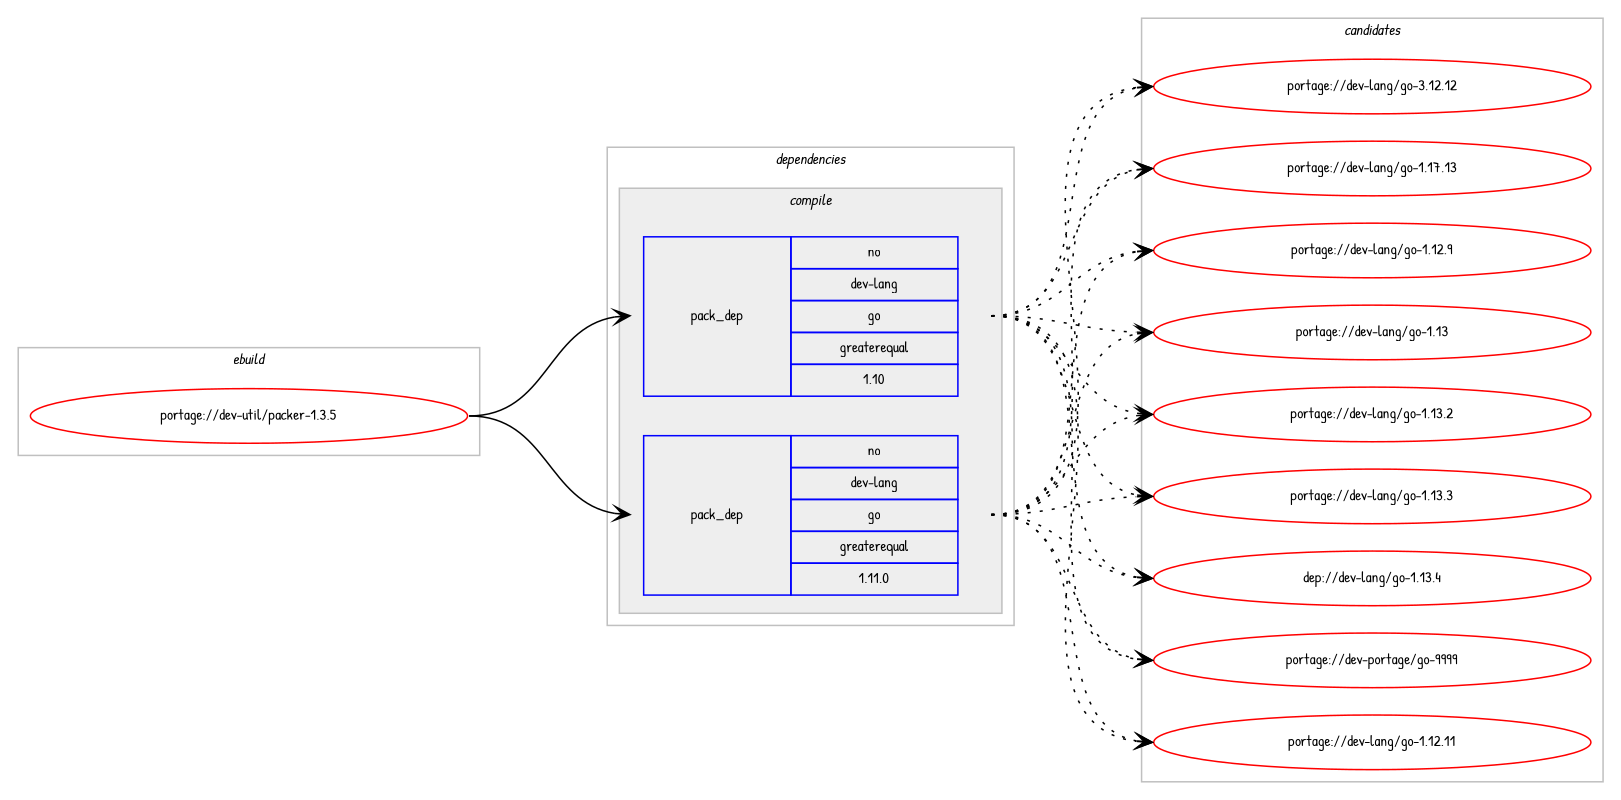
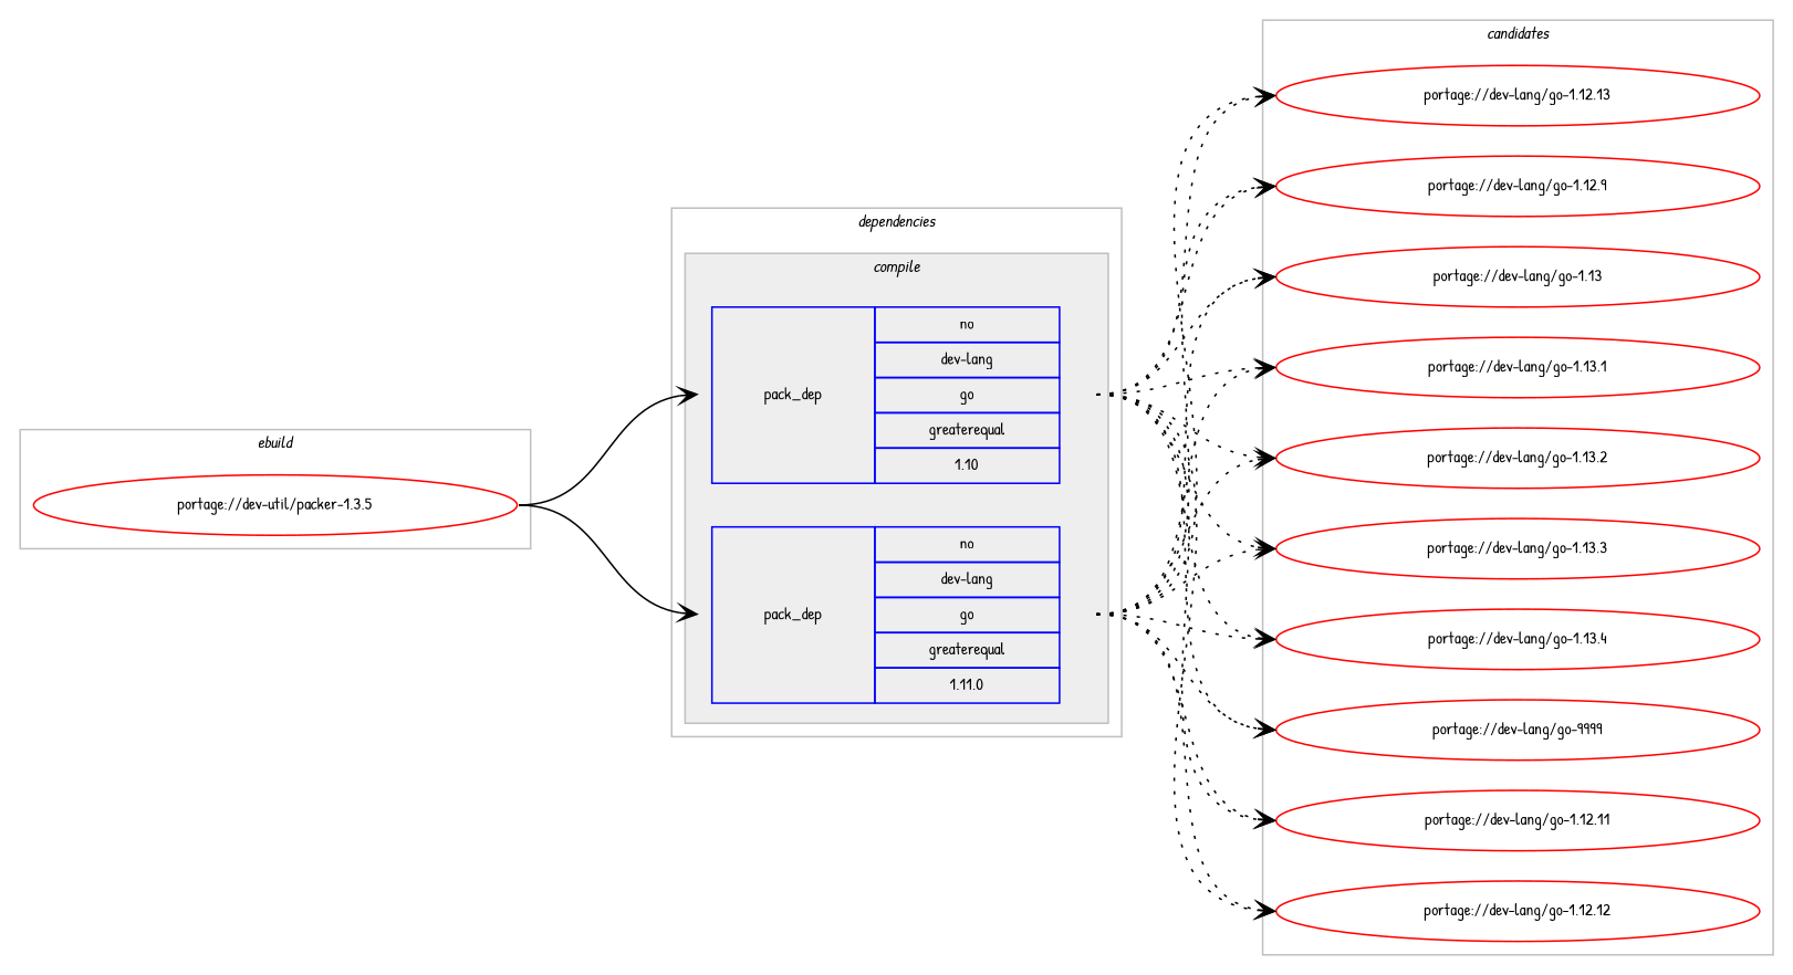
  digraph {
    compound=true
    concentrate=true
    fontname="Patrick Hand"
    fontsize=10
    newrank=true
    rankdir=LR
    ranksep=1.5
    node [color=red fontname="Patrick Hand" fontsize=10]
    edge [arrowhead=vee fontname="Patrick Hand" headport=w style=dotted tailport=e weight=100]
    n1 [label="portage://dev-util/packer-1.3.5" width=4]
    n2 [color=blue label=<<TABLE BORDER="0" CELLBORDER="1" CELLSPACING="0" CELLPADDING="4" WIDTH="220"><TR><TD ROWSPAN="6" CELLPADDING="30">pack_dep</TD></TR><TR><TD WIDTH="110">no</TD></TR><TR><TD>dev-lang</TD></TR><TR><TD>go</TD></TR><TR><TD>greaterequal</TD></TR><TR><TD>1.10</TD></TR></TABLE>> shape=none]
    n3 [color=blue label=<<TABLE BORDER="0" CELLBORDER="1" CELLSPACING="0" CELLPADDING="4" WIDTH="220"><TR><TD ROWSPAN="6" CELLPADDING="30">pack_dep</TD></TR><TR><TD WIDTH="110">no</TD></TR><TR><TD>dev-lang</TD></TR><TR><TD>go</TD></TR><TR><TD>greaterequal</TD></TR><TR><TD>1.11.0</TD></TR></TABLE>> shape=none]
    n4 [label="portage://dev-lang/go-1.12.11" width=4]
-   n5 [label="portage://dev-lang/go-3.12.12" width=4]
-   n6 [label="portage://dev-lang/go-1.17.13" width=4]
+   n5 [label="portage://dev-lang/go-1.12.12" width=4]
+   n6 [label="portage://dev-lang/go-1.12.13" width=4]
    n7 [label="portage://dev-lang/go-1.12.9" width=4]
    n8 [label="portage://dev-lang/go-1.13" width=4]
+   n9 [label="portage://dev-lang/go-1.13.1" width=4]
    n10 [label="portage://dev-lang/go-1.13.2" width=4]
    n11 [label="portage://dev-lang/go-1.13.3" width=4]
-   n12 [label="dep://dev-lang/go-1.13.4" width=4]
-   n13 [label="portage://dev-portage/go-9999" width=4]
+   n12 [label="portage://dev-lang/go-1.13.4" width=4]
+   n13 [label="portage://dev-lang/go-9999" width=4]
    subgraph cluster_1 {
      color=gray
      label=<<i>ebuild</i>>
      rank=same
      n1
    }
    subgraph cluster_2 {
      color=gray
      label=<<i>dependencies</i>>
      subgraph cluster_3 {
        color=gray
        fillcolor="#eeeeee"
        label=<<i>compile</i>>
        style=filled
        subgraph sub_4 {
          color=gray
          fillcolor="#eeeeee"
          label=<<i>compile</i>>
          style=filled
          n2
        }
        subgraph sub_5 {
          color=gray
          fillcolor="#eeeeee"
          label=<<i>compile</i>>
          style=filled
          n3
        }
      }
      subgraph cluster_6 {
        color=gray
        fillcolor="#eeeeee"
        label=<<i>compile and run</i>>
        style=filled
      }
      subgraph cluster_7 {
        color=gray
        fillcolor="#eeeeee"
        label=<<i>run</i>>
        style=filled
      }
    }
    subgraph cluster_8 {
      color=gray
      label=<<i>candidates</i>>
      rank=same
      subgraph sub_9 {
        color=black
        label=<<i>candidates</i>>
        nodesep=1
        rank=same
        n4
        n5
        n6
        n7
        n8
+       n9
        n10
        n11
        n12
        n13
      }
      subgraph sub_10 {
        color=black
        label=<<i>candidates</i>>
        nodesep=1
        rank=same
        n4
        n5
        n6
        n7
        n8
+       n9
        n10
        n11
        n12
        n13
      }
    }
    n1 -> n2 [style=solid weight=20]
    n1 -> n3 [style=solid weight=20]
    n2 -> n4
    n2 -> n5
    n2 -> n6
    n2 -> n7
    n2 -> n8
+   n2 -> n9
    n2 -> n10
    n2 -> n11
    n2 -> n12
    n2 -> n13
    n3 -> n4
    n3 -> n5
    n3 -> n6
    n3 -> n7
    n3 -> n8
+   n3 -> n9
    n3 -> n10
    n3 -> n11
    n3 -> n12
    n3 -> n13
  }
